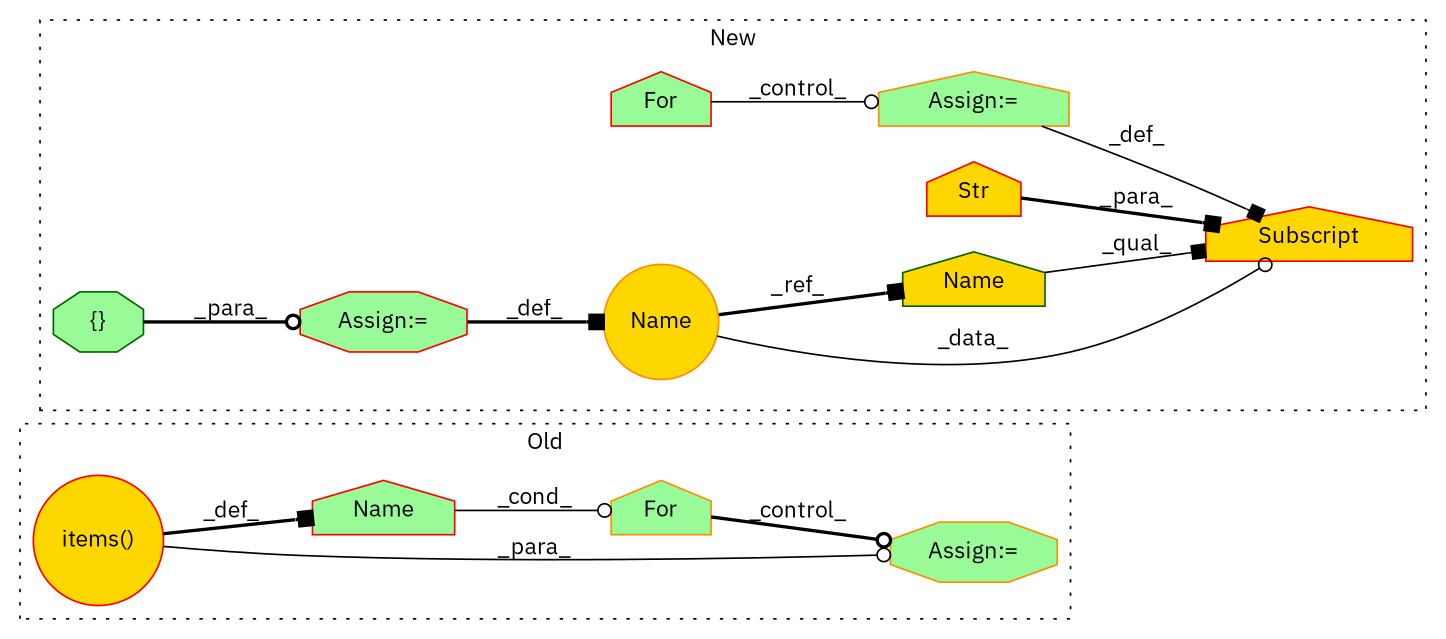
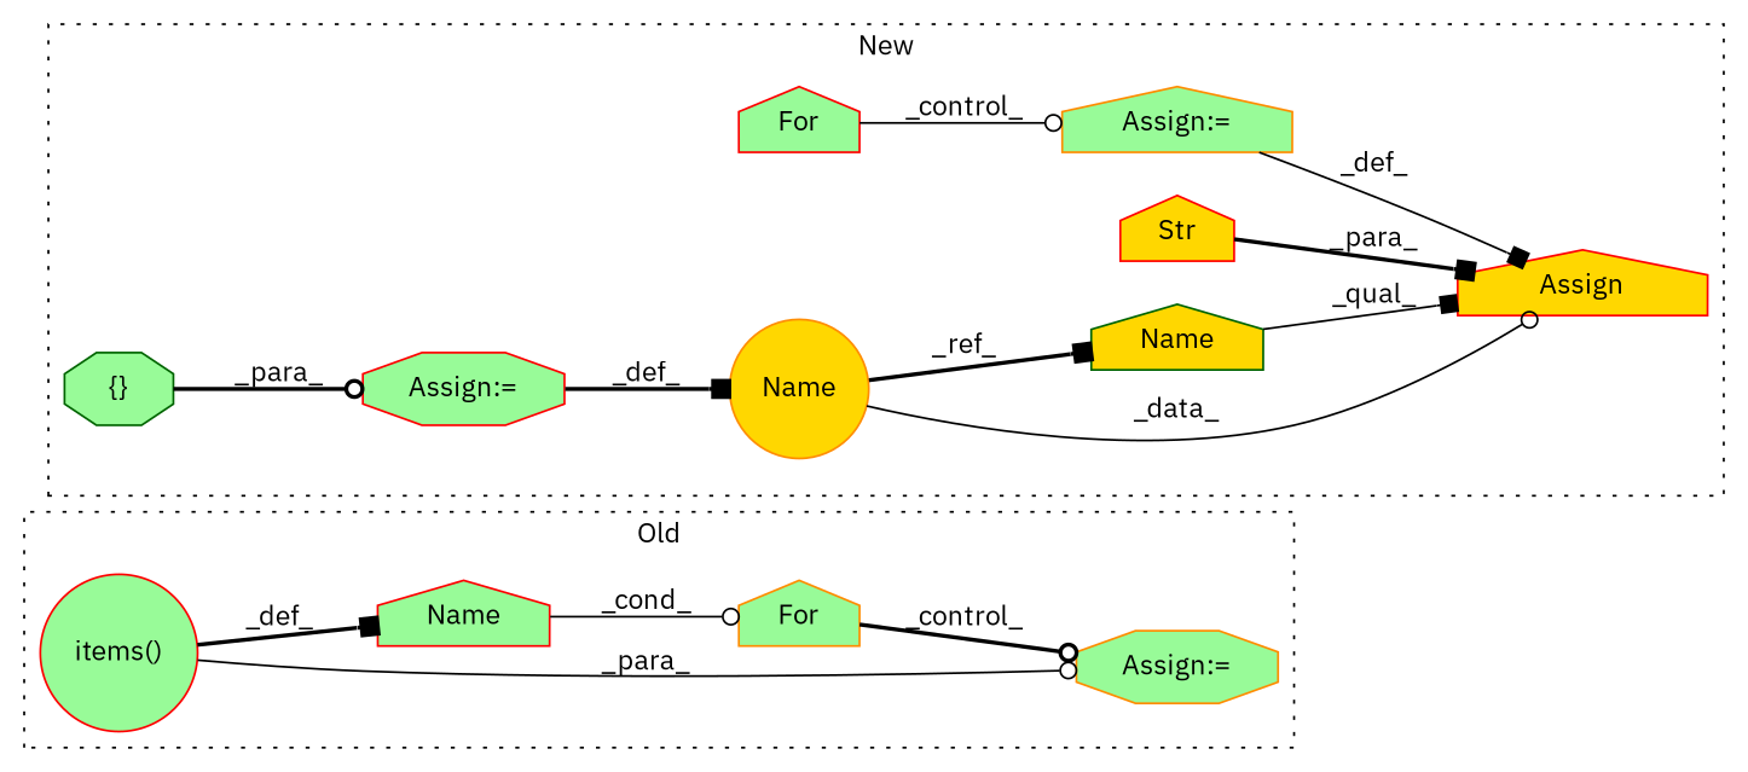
  digraph {
    fontname="IBM Plex Sans"
    rankdir=LR
    node [a=68 color=red fillcolor=palegreen fontname="IBM Plex Sans" l=4 shape=house style=filled]
    edge [arrowhead=odot fontname="IBM Plex Sans" style=solid]
-   n1 [a=75 fillcolor=gold l=20 label="items()" s=12233 shape=circle]
+   n1 [a=75 l=20 label="items()" s=12233 shape=circle]
    n2 [a=107 color=darkorange l="4,14" label=For s="12203,12253"]
    n3 [color=darkorange label="Assign:=" s=12295 shape=octagon]
    n4 [a=87 l=11 label=Name s=12218]
    n5 [a=107 l="4,14" label=For s="12605,12637"]
    n6 [color=darkorange l=3 label="Assign:=" s=12887]
-   n7 [a=63 fillcolor=gold l="20,0" label=Subscript s="13966,0"]
+   n7 [a=63 fillcolor=gold l="20,0" label=Assign s="13966,0"]
    n8 [a=66 fillcolor=gold l=14 label=Str s=13971]
    n9 [a=87 color=darkorange fillcolor=gold label=Name s=13882 shape=circle]
    n10 [a=95 color=darkgreen l="1,1" label="{}" s="13889,13931" shape=octagon]
    n11 [l=3 label="Assign:=" s=13886 shape=octagon]
    n12 [a=87 color=darkgreen fillcolor=gold label=Name s=13966]
    subgraph cluster_1 {
      label=Old
      style=dotted
      n1
      n2
      n3
      n4
    }
    subgraph cluster_2 {
      label=New
      style=dotted
      n5
      n6
      n7
      n8
      n9
      n10
      n11
      n12
    }
    n1 -> n3 [label=_para_]
    n1 -> n4 [arrowhead=box label=_def_ style=bold]
    n2 -> n3 [label=_control_ style=bold]
    n4 -> n2 [label=_cond_]
    n5 -> n6 [label=_control_]
    n6 -> n7 [arrowhead=box label=_def_]
    n8 -> n7 [arrowhead=box label=_para_ style=bold]
    n9 -> n7 [label=_data_]
    n9 -> n12 [arrowhead=box label=_ref_ style=bold]
    n10 -> n11 [label=_para_ style=bold]
    n11 -> n9 [arrowhead=box label=_def_ style=bold]
    n12 -> n7 [arrowhead=box label=_qual_]
  }
